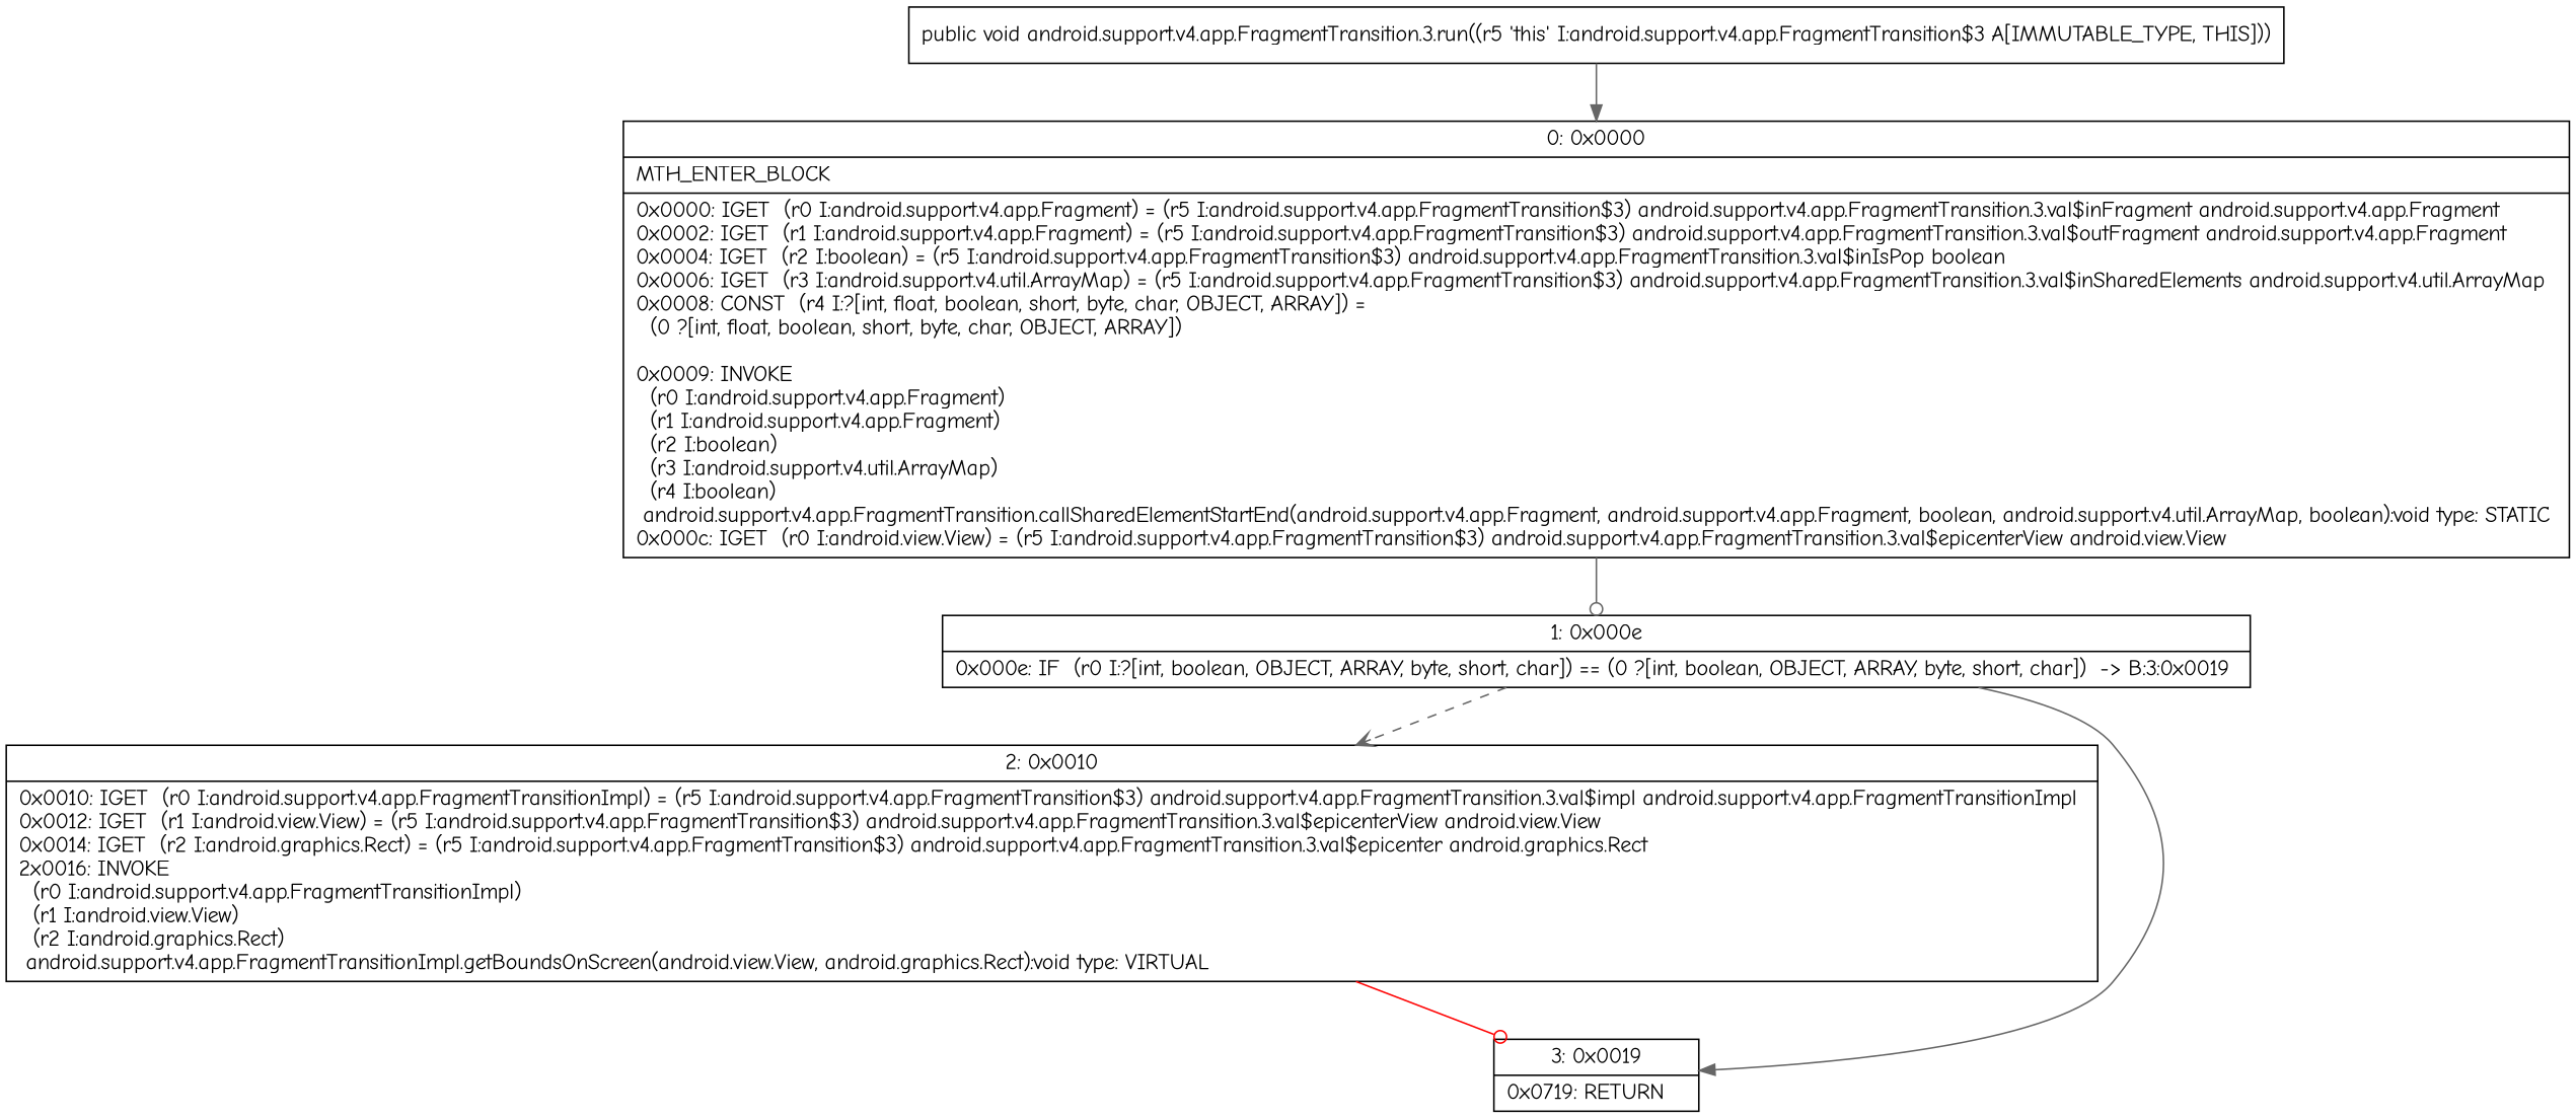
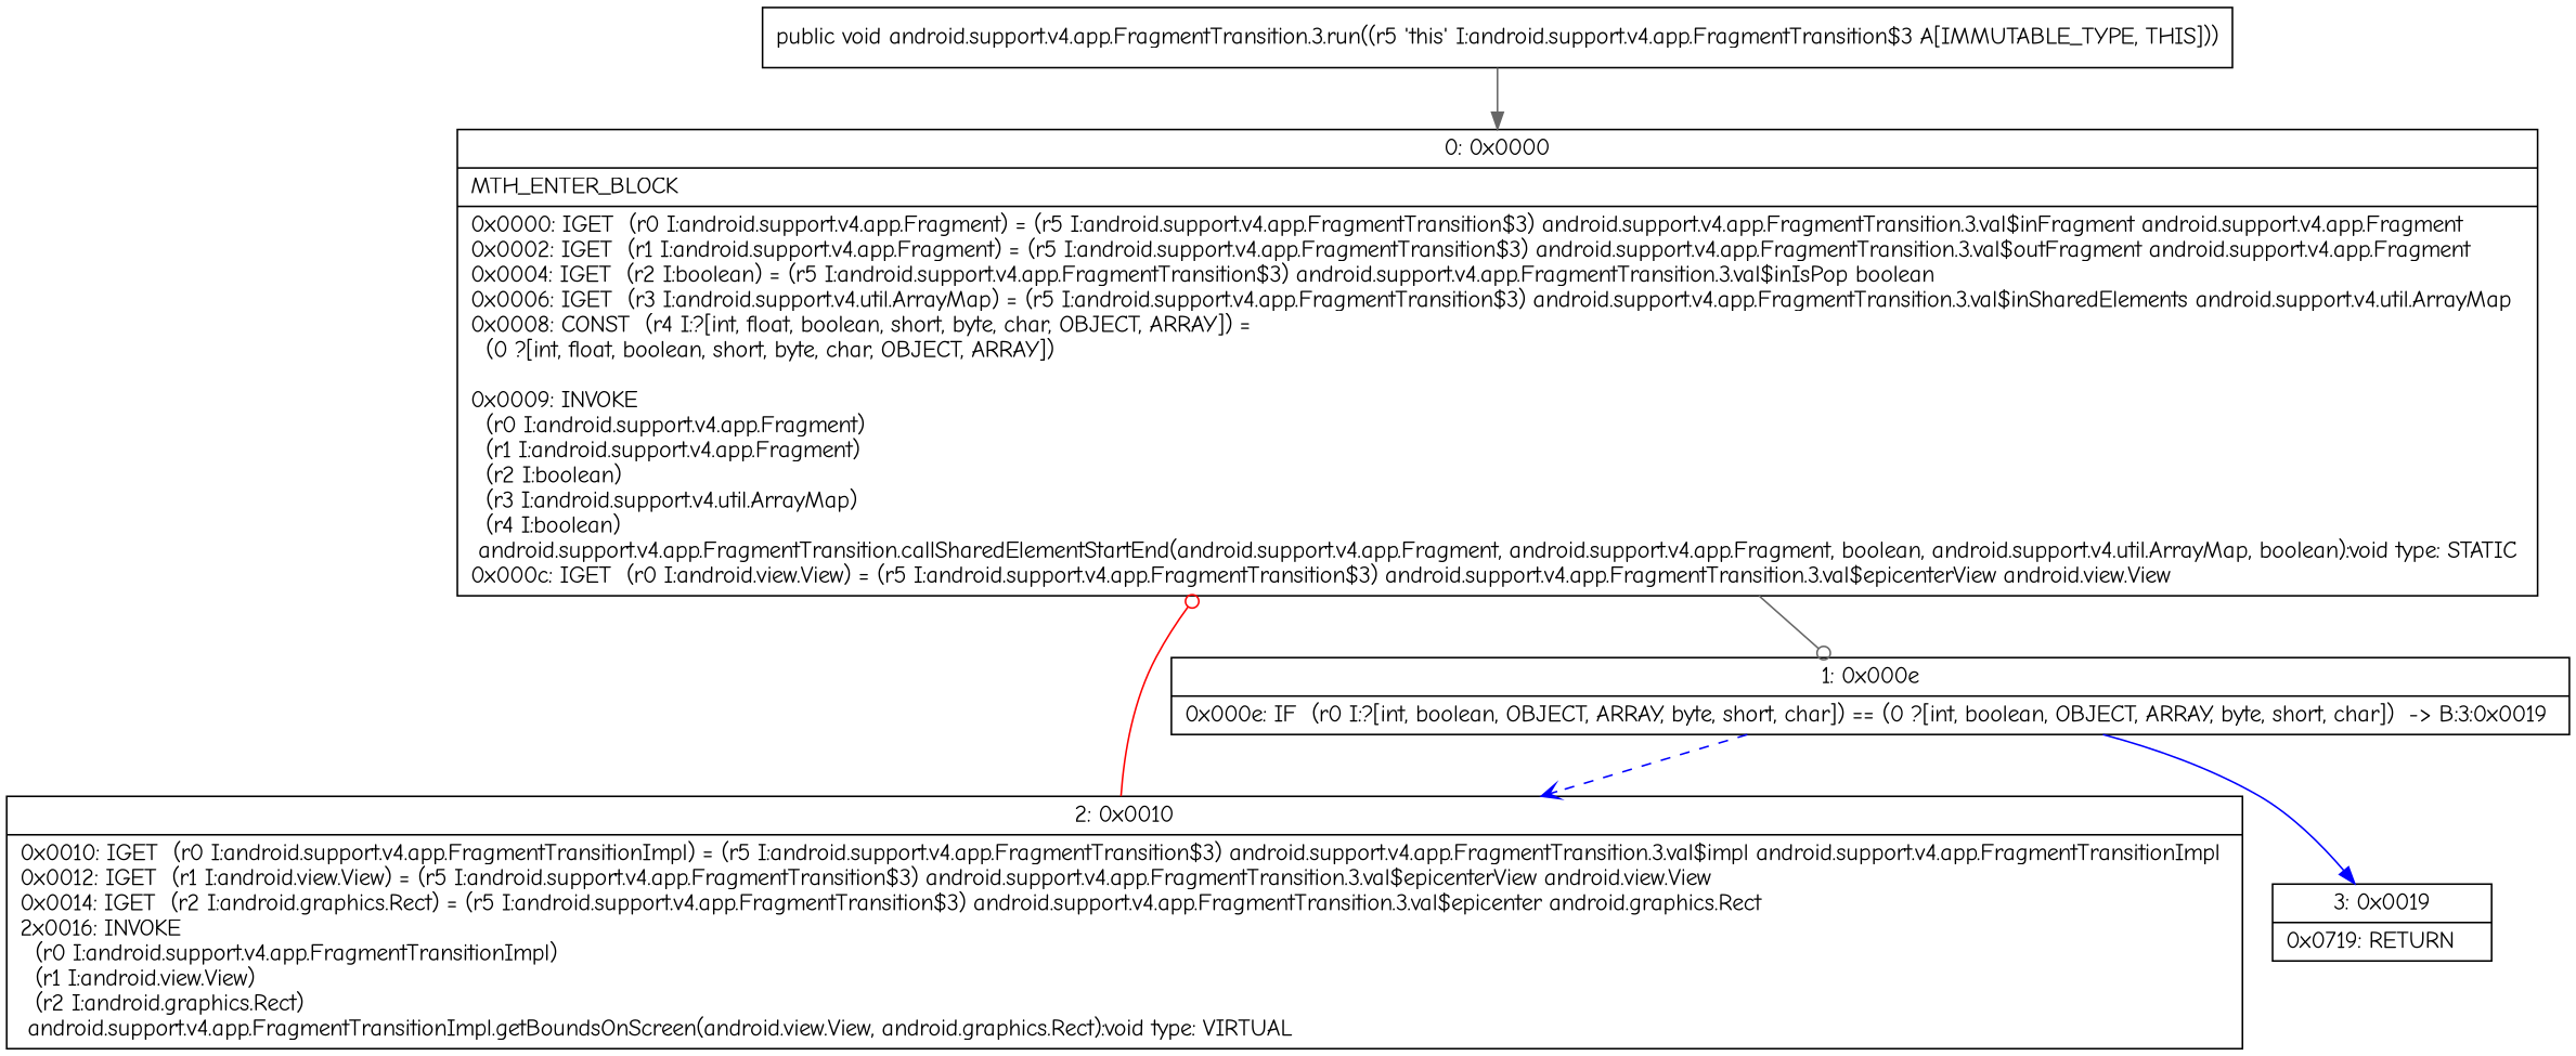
  digraph {
    fontname="Comic Neue"
    node [fontname="Comic Neue" shape=record]
    edge [arrowhead=odot color=gray40 fontname="Comic Neue"]
    n1 [label="{0\:\ 0x0000|MTH_ENTER_BLOCK\l|0x0000: IGET  (r0 I:android.support.v4.app.Fragment) = (r5 I:android.support.v4.app.FragmentTransition$3) android.support.v4.app.FragmentTransition.3.val$inFragment android.support.v4.app.Fragment \l0x0002: IGET  (r1 I:android.support.v4.app.Fragment) = (r5 I:android.support.v4.app.FragmentTransition$3) android.support.v4.app.FragmentTransition.3.val$outFragment android.support.v4.app.Fragment \l0x0004: IGET  (r2 I:boolean) = (r5 I:android.support.v4.app.FragmentTransition$3) android.support.v4.app.FragmentTransition.3.val$inIsPop boolean \l0x0006: IGET  (r3 I:android.support.v4.util.ArrayMap) = (r5 I:android.support.v4.app.FragmentTransition$3) android.support.v4.app.FragmentTransition.3.val$inSharedElements android.support.v4.util.ArrayMap \l0x0008: CONST  (r4 I:?[int, float, boolean, short, byte, char, OBJECT, ARRAY]) = \l  (0 ?[int, float, boolean, short, byte, char, OBJECT, ARRAY])\l \l0x0009: INVOKE  \l  (r0 I:android.support.v4.app.Fragment)\l  (r1 I:android.support.v4.app.Fragment)\l  (r2 I:boolean)\l  (r3 I:android.support.v4.util.ArrayMap)\l  (r4 I:boolean)\l android.support.v4.app.FragmentTransition.callSharedElementStartEnd(android.support.v4.app.Fragment, android.support.v4.app.Fragment, boolean, android.support.v4.util.ArrayMap, boolean):void type: STATIC \l0x000c: IGET  (r0 I:android.view.View) = (r5 I:android.support.v4.app.FragmentTransition$3) android.support.v4.app.FragmentTransition.3.val$epicenterView android.view.View \l}"]
    n2 [label="{1\:\ 0x000e|0x000e: IF  (r0 I:?[int, boolean, OBJECT, ARRAY, byte, short, char]) == (0 ?[int, boolean, OBJECT, ARRAY, byte, short, char])  \-\> B:3:0x0019 \l}"]
    n3 [label="{2\:\ 0x0010|0x0010: IGET  (r0 I:android.support.v4.app.FragmentTransitionImpl) = (r5 I:android.support.v4.app.FragmentTransition$3) android.support.v4.app.FragmentTransition.3.val$impl android.support.v4.app.FragmentTransitionImpl \l0x0012: IGET  (r1 I:android.view.View) = (r5 I:android.support.v4.app.FragmentTransition$3) android.support.v4.app.FragmentTransition.3.val$epicenterView android.view.View \l0x0014: IGET  (r2 I:android.graphics.Rect) = (r5 I:android.support.v4.app.FragmentTransition$3) android.support.v4.app.FragmentTransition.3.val$epicenter android.graphics.Rect \l2x0016: INVOKE  \l  (r0 I:android.support.v4.app.FragmentTransitionImpl)\l  (r1 I:android.view.View)\l  (r2 I:android.graphics.Rect)\l android.support.v4.app.FragmentTransitionImpl.getBoundsOnScreen(android.view.View, android.graphics.Rect):void type: VIRTUAL \l}"]
    n4 [label="{3\:\ 0x0019|0x0719: RETURN   \l}"]
    n5 [label="{public void android.support.v4.app.FragmentTransition.3.run((r5 'this' I:android.support.v4.app.FragmentTransition$3 A[IMMUTABLE_TYPE, THIS])) }"]
    n1 -> n2
-   n2 -> n3 [arrowhead=vee style=dashed]
-   n2 -> n4 [arrowhead=normal]
-   n3 -> n4 [color=red]
+   n2 -> n3 [arrowhead=vee color=blue style=dashed]
+   n2 -> n4 [arrowhead=normal color=blue]
+   n3 -> n1 [color=red]
    n5 -> n1 [arrowhead=normal]
  }
